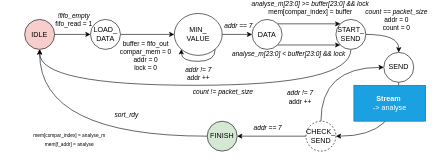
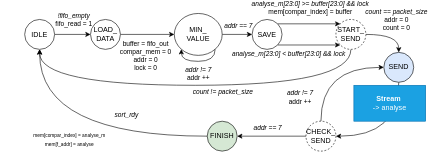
  <mxCell id="0" />
  <mxCell id="1" parent="0" />
  <mxCell id="2" style="edgeStyle=orthogonalEdgeStyle;rounded=0;orthogonalLoop=1;jettySize=auto;html=1;exitX=1;exitY=0.5;exitDx=0;exitDy=0;entryX=0;entryY=0.5;entryDx=0;entryDy=0;" edge="1" parent="1" source="4" target="10"><mxGeometry relative="1" as="geometry" /></mxCell>
  <mxCell id="3" value="buffer = fifo_out&lt;br&gt;compar_mem = 0&lt;br&gt;addr = 0&lt;br&gt;lock = 0" style="edgeLabel;html=1;align=center;verticalAlign=middle;resizable=0;points=[];" vertex="1" connectable="0" parent="2"><mxGeometry x="-0.744" y="-3" relative="1" as="geometry"><mxPoint x="29" y="32" as="offset" /></mxGeometry></mxCell>
  <mxCell id="4" value="LOAD_&lt;br&gt;DATA" style="ellipse;whiteSpace=wrap;html=1;" vertex="1" parent="1"><mxGeometry x="150" y="30" width="50" height="50" as="geometry" /></mxCell>
  <mxCell id="5" style="edgeStyle=orthogonalEdgeStyle;rounded=0;orthogonalLoop=1;jettySize=auto;html=1;exitX=1;exitY=0.5;exitDx=0;exitDy=0;" edge="1" parent="1" source="7" target="4"><mxGeometry relative="1" as="geometry" /></mxCell>
  <mxCell id="6" value="&lt;i&gt;!fifo_empty&lt;br&gt;&lt;/i&gt;fifo_read = 1" style="edgeLabel;html=1;align=center;verticalAlign=middle;resizable=0;points=[];" vertex="1" connectable="0" parent="5"><mxGeometry x="-0.348" y="3" relative="1" as="geometry"><mxPoint x="11" y="-22" as="offset" /></mxGeometry></mxCell>
- <mxCell id="7" value="IDLE" style="ellipse;whiteSpace=wrap;html=1;fillColor=#f8cecc;" vertex="1" parent="1"><mxGeometry x="40" y="30" width="50" height="50" as="geometry" /></mxCell>
+ <mxCell id="7" value="IDLE" style="ellipse;whiteSpace=wrap;html=1;" vertex="1" parent="1"><mxGeometry x="40" y="30" width="50" height="50" as="geometry" /></mxCell>
  <mxCell id="8" style="edgeStyle=orthogonalEdgeStyle;rounded=0;orthogonalLoop=1;jettySize=auto;html=1;exitX=1;exitY=0.5;exitDx=0;exitDy=0;entryX=0;entryY=0.5;entryDx=0;entryDy=0;" edge="1" parent="1" source="10" target="15"><mxGeometry relative="1" as="geometry"><mxPoint x="440" y="55" as="targetPoint" /></mxGeometry></mxCell>
  <mxCell id="9" value="&lt;i&gt;addr == 7&lt;/i&gt;" style="edgeLabel;html=1;align=center;verticalAlign=middle;resizable=0;points=[];" vertex="1" connectable="0" parent="8"><mxGeometry x="-0.051" y="1" relative="1" as="geometry"><mxPoint x="2" y="-14" as="offset" /></mxGeometry></mxCell>
  <mxCell id="10" value="MIN_&lt;br&gt;VALUE" style="ellipse;whiteSpace=wrap;html=1;" vertex="1" parent="1"><mxGeometry x="290" y="20" width="80" height="70" as="geometry" /></mxCell>
  <mxCell id="11" style="edgeStyle=orthogonalEdgeStyle;rounded=0;orthogonalLoop=1;jettySize=auto;html=1;exitX=1;exitY=0;exitDx=0;exitDy=0;entryX=0;entryY=0;entryDx=0;entryDy=0;" edge="1" parent="1" source="15" target="20"><mxGeometry relative="1" as="geometry" /></mxCell>
  <mxCell id="12" value="&lt;div&gt;&lt;i&gt;analyse_m[23:0] &amp;gt;= buffer[23:0] &amp;amp;&amp;amp; lock&lt;/i&gt;&lt;/div&gt;&lt;div&gt;mem[compar_index] = buffer&lt;/div&gt;" style="edgeLabel;html=1;align=center;verticalAlign=middle;resizable=0;points=[];" vertex="1" connectable="0" parent="11"><mxGeometry x="-0.316" y="5" relative="1" as="geometry"><mxPoint x="18" y="-22" as="offset" /></mxGeometry></mxCell>
  <mxCell id="13" style="edgeStyle=orthogonalEdgeStyle;rounded=0;orthogonalLoop=1;jettySize=auto;html=1;exitX=1;exitY=1;exitDx=0;exitDy=0;entryX=0;entryY=1;entryDx=0;entryDy=0;" edge="1" parent="1" source="15" target="20"><mxGeometry relative="1" as="geometry" /></mxCell>
  <mxCell id="14" value="&lt;div&gt;&lt;i&gt;analyse_m[23:0] &amp;lt; buffer[23:0] &amp;amp;&amp;amp; lock&lt;/i&gt;&lt;/div&gt;&lt;div&gt;&lt;i&gt;&lt;br&gt;&lt;/i&gt;&lt;/div&gt;" style="edgeLabel;html=1;align=center;verticalAlign=middle;resizable=0;points=[];" vertex="1" connectable="0" parent="13"><mxGeometry x="-0.78" relative="1" as="geometry"><mxPoint x="6" y="22" as="offset" /></mxGeometry></mxCell>
- <mxCell id="15" value="DATA" style="ellipse;whiteSpace=wrap;html=1;" vertex="1" parent="1"><mxGeometry x="420" y="30" width="50" height="50" as="geometry" /></mxCell>
+ <mxCell id="15" value="SAVE" style="ellipse;whiteSpace=wrap;html=1;" vertex="1" parent="1"><mxGeometry x="420" y="30" width="50" height="50" as="geometry" /></mxCell>
  <mxCell id="16" style="edgeStyle=orthogonalEdgeStyle;rounded=0;orthogonalLoop=1;jettySize=auto;html=1;exitX=0.5;exitY=1;exitDx=0;exitDy=0;entryX=0.5;entryY=1;entryDx=0;entryDy=0;curved=1;" edge="1" parent="1" source="20" target="7"><mxGeometry relative="1" as="geometry"><Array as="points"><mxPoint x="585" y="140" /><mxPoint x="65" y="140" /></Array></mxGeometry></mxCell>
  <mxCell id="17" value="&lt;i&gt;count != packet_size&lt;/i&gt;" style="edgeLabel;html=1;align=center;verticalAlign=middle;resizable=0;points=[];" vertex="1" connectable="0" parent="16"><mxGeometry x="-0.336" y="1" relative="1" as="geometry"><mxPoint x="-63" y="9" as="offset" /></mxGeometry></mxCell>
  <mxCell id="18" style="edgeStyle=orthogonalEdgeStyle;rounded=0;orthogonalLoop=1;jettySize=auto;html=1;exitX=1;exitY=0.5;exitDx=0;exitDy=0;entryX=0.5;entryY=0;entryDx=0;entryDy=0;curved=1;" edge="1" parent="1" source="20" target="22"><mxGeometry relative="1" as="geometry" /></mxCell>
  <mxCell id="19" value="&lt;i&gt;count == packet_size&lt;/i&gt;&lt;br&gt;addr = 0&lt;br&gt;count = 0" style="edgeLabel;html=1;align=center;verticalAlign=middle;resizable=0;points=[];" vertex="1" connectable="0" parent="18"><mxGeometry x="0.018" relative="1" as="geometry"><mxPoint x="7" y="-25" as="offset" /></mxGeometry></mxCell>
- <mxCell id="20" value="START_&lt;br&gt;SEND" style="ellipse;whiteSpace=wrap;html=1;" vertex="1" parent="1"><mxGeometry x="560" y="30" width="50" height="50" as="geometry" /></mxCell>
+ <mxCell id="20" value="START_&lt;br&gt;SEND" style="ellipse;whiteSpace=wrap;html=1;dashed=1;" vertex="1" parent="1"><mxGeometry x="560" y="30" width="50" height="50" as="geometry" /></mxCell>
  <mxCell id="21" style="edgeStyle=orthogonalEdgeStyle;rounded=0;orthogonalLoop=1;jettySize=auto;html=1;exitX=0.5;exitY=1;exitDx=0;exitDy=0;entryX=1;entryY=0.5;entryDx=0;entryDy=0;curved=1;" edge="1" parent="1" source="22" target="26"><mxGeometry relative="1" as="geometry" /></mxCell>
- <mxCell id="22" value="SEND" style="ellipse;whiteSpace=wrap;html=1;" vertex="1" parent="1"><mxGeometry x="640" y="85" width="50" height="50" as="geometry" /></mxCell>
+ <mxCell id="22" value="SEND" style="ellipse;whiteSpace=wrap;html=1;fillColor=#dae8fc;" vertex="1" parent="1"><mxGeometry x="640" y="85" width="50" height="50" as="geometry" /></mxCell>
  <mxCell id="23" style="edgeStyle=orthogonalEdgeStyle;rounded=0;orthogonalLoop=1;jettySize=auto;html=1;exitX=0;exitY=0.5;exitDx=0;exitDy=0;entryX=1;entryY=0.5;entryDx=0;entryDy=0;" edge="1" parent="1" source="26" target="28"><mxGeometry relative="1" as="geometry" /></mxCell>
  <mxCell id="24" value="&lt;i&gt;addr == 7&lt;/i&gt;" style="edgeLabel;html=1;align=center;verticalAlign=middle;resizable=0;points=[];" vertex="1" connectable="0" parent="23"><mxGeometry x="0.132" y="-4" relative="1" as="geometry"><mxPoint y="-11" as="offset" /></mxGeometry></mxCell>
  <mxCell id="25" value="&lt;i&gt;addr != 7&lt;/i&gt;&lt;br&gt;addr ++" style="edgeStyle=orthogonalEdgeStyle;rounded=0;orthogonalLoop=1;jettySize=auto;html=1;exitX=0.5;exitY=0;exitDx=0;exitDy=0;entryX=0;entryY=0.5;entryDx=0;entryDy=0;curved=1;" edge="1" parent="1" source="26" target="22"><mxGeometry x="-0.59" y="35" relative="1" as="geometry"><mxPoint as="offset" /></mxGeometry></mxCell>
  <mxCell id="26" value="CHECK_&lt;br&gt;SEND" style="ellipse;whiteSpace=wrap;html=1;dashed=1;" vertex="1" parent="1"><mxGeometry x="510" y="200" width="50" height="50" as="geometry" /></mxCell>
  <mxCell id="27" value="&lt;i&gt;sort_rdy&lt;/i&gt;" style="edgeStyle=orthogonalEdgeStyle;rounded=0;orthogonalLoop=1;jettySize=auto;html=1;exitX=0;exitY=0.5;exitDx=0;exitDy=0;entryX=0.5;entryY=1;entryDx=0;entryDy=0;curved=1;" edge="1" parent="1" source="28" target="7"><mxGeometry x="-0.365" y="-35" relative="1" as="geometry"><mxPoint as="offset" /></mxGeometry></mxCell>
  <mxCell id="28" value="FINISH" style="ellipse;whiteSpace=wrap;html=1;fillColor=#d5e8d4;" vertex="1" parent="1"><mxGeometry x="345" y="200" width="50" height="50" as="geometry" /></mxCell>
  <mxCell id="29" style="edgeStyle=orthogonalEdgeStyle;rounded=0;orthogonalLoop=1;jettySize=auto;html=1;exitX=1;exitY=1;exitDx=0;exitDy=0;entryX=0;entryY=1;entryDx=0;entryDy=0;curved=1;" edge="1" parent="1" source="10" target="10"><mxGeometry relative="1" as="geometry"><Array as="points"><mxPoint x="358" y="100" /><mxPoint x="302" y="100" /></Array></mxGeometry></mxCell>
  <mxCell id="30" value="&lt;i&gt;addr != 7&lt;br&gt;&lt;/i&gt;addr ++" style="edgeLabel;html=1;align=center;verticalAlign=middle;resizable=0;points=[];" vertex="1" connectable="0" parent="29"><mxGeometry x="-0.114" y="2" relative="1" as="geometry"><mxPoint x="-6" y="18" as="offset" /></mxGeometry></mxCell>
  <mxCell id="31" value="&lt;font style=&quot;font-size: 8px;&quot;&gt;mem[compar_index] = analyse_m&lt;br&gt;&lt;span style=&quot;font-size: 8px;&quot;&gt;mem[f_addr] = analyse&lt;/span&gt;&lt;br&gt;&lt;/font&gt;" style="text;html=1;align=center;verticalAlign=middle;whiteSpace=wrap;rounded=0;" vertex="1" parent="1"><mxGeometry y="210" width="190" height="40" as="geometry" x="20" /></mxCell>
  <mxCell id="32" value="&lt;b&gt;Stream&amp;nbsp;&lt;/b&gt;&lt;div&gt;-&amp;gt;&amp;nbsp;analyse&lt;/div&gt;" style="rounded=0;whiteSpace=wrap;html=1;fillColor=#1ba1e2;fontColor=#ffffff;strokeColor=#006EAF;" vertex="1" parent="1"><mxGeometry x="590" y="140" width="120" height="60" as="geometry" /></mxCell>
